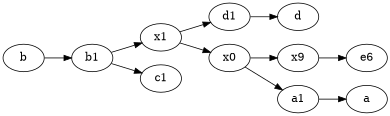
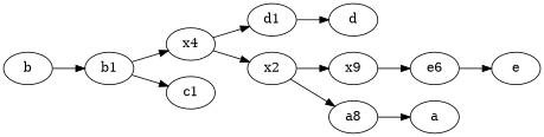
  digraph {
    rankdir=LR
    n1 [label=e6]
+   e
    n3 [label=x9]
    d1
    d
-   x1
-   x2 [label=x0]
-   a1
+   x1 [label=x4]
+   x2
+   a1 [label=a8]
    b1
    c1
    a
    b
+   n1 -> e
    n3 -> n1
    d1 -> d
    x1 -> d1
    x1 -> x2
    x2 -> n3
    x2 -> a1
    a1 -> a
    b1 -> x1
    b1 -> c1
    b -> b1
  }
